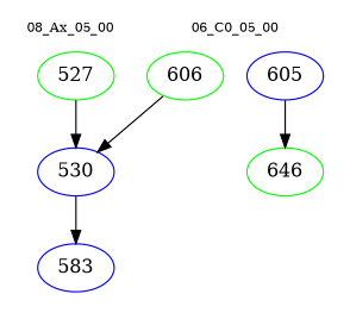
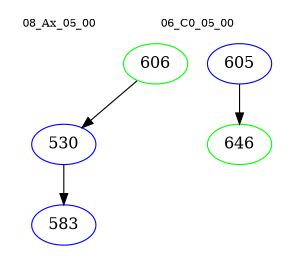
  digraph {
    node [color=green]
    edge [color=black]
-   n1 [label=527]
    n2 [color=blue label=530]
    n3 [color=blue label=583]
    n4 [label=606]
    n5 [color=blue label=605]
    n6 [label=646]
    subgraph cluster_1 {
      color=white
      fontsize=10
      label="08_Ax_05_00"
-     n1
      n2
      n3
    }
    subgraph cluster_2 {
      color=white
      fontsize=10
      label="06_C0_05_00"
      n4
      n5
      n6
    }
-   n1 -> n2
    n2 -> n3
    n4 -> n2
    n5 -> n6
  }
